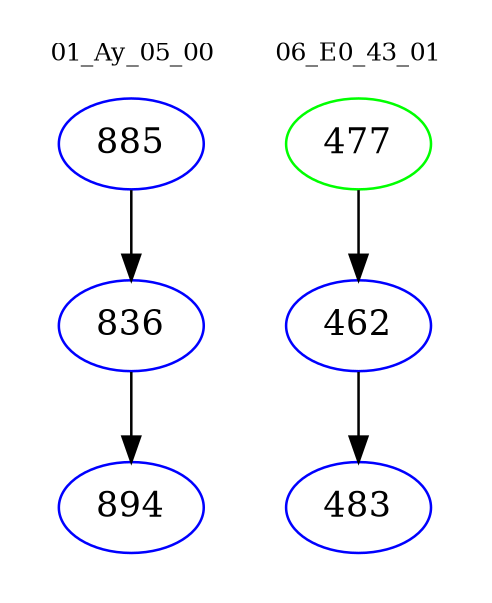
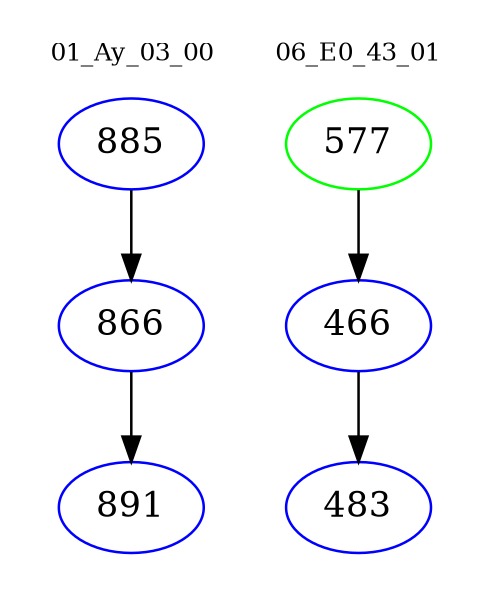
  digraph {
    node [color=blue]
    edge [color=black]
    n1 [label=885]
-   n2 [label=836]
-   n3 [label=894]
-   n4 [color=green label=477]
-   n5 [label=462]
+   n2 [label=866]
+   n3 [label=891]
+   n4 [color=green label=577]
+   n5 [label=466]
    n6 [label=483]
    subgraph cluster_1 {
      color=white
      fontsize=10
-     label="01_Ay_05_00"
+     label="01_Ay_03_00"
      n1
      n2
      n3
    }
    subgraph cluster_2 {
      color=white
      fontsize=10
      label="06_E0_43_01"
      n4
      n5
      n6
    }
    n1 -> n2
    n2 -> n3
    n4 -> n5
    n5 -> n6
  }
